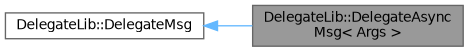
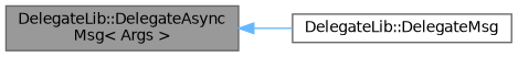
  digraph {
    rankdir=LR
    node [color=gray40 fontname=Helvetica fontsize=10 shape=box style=filled]
    n1 [fillcolor=grey60 fontcolor=black height=0.2 label="DelegateLib::DelegateAsync\lMsg\< Args \>" width=0.4]
    n2 [fillcolor=white height=0.2 label="DelegateLib::DelegateMsg" width=0.4]
-   n2 -> n1 [color=steelblue1 dir=back fontname=Helvetica fontsize=10 labelfontname=Helvetica labelfontsize=10 style=solid]
+   n1 -> n2 [color=steelblue1 dir=back fontname=Helvetica fontsize=10 labelfontname=Helvetica labelfontsize=10 style=solid]
  }
